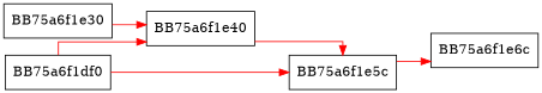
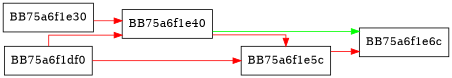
  digraph {
    rankdir=LR
    splines=ortho
    node [shape=box]
    edge [color=red]
    BB75a6f1df0
    BB75a6f1e40
    BB75a6f1e5c
    BB75a6f1e6c
    BB75a6f1e30
    BB75a6f1df0 -> BB75a6f1e40
    BB75a6f1df0 -> BB75a6f1e5c
    BB75a6f1e40 -> BB75a6f1e5c
+   BB75a6f1e40 -> BB75a6f1e6c [color=green]
    BB75a6f1e5c -> BB75a6f1e6c
    BB75a6f1e30 -> BB75a6f1e40
  }
